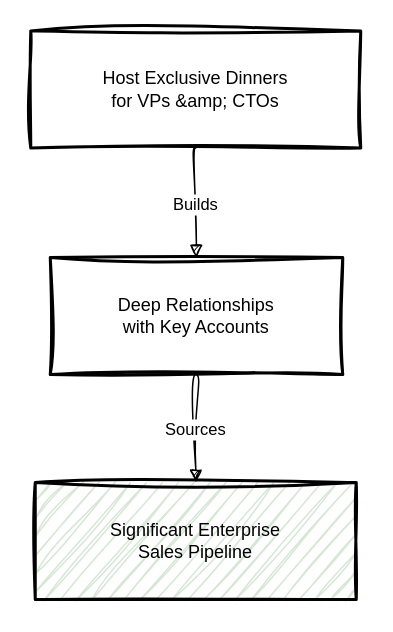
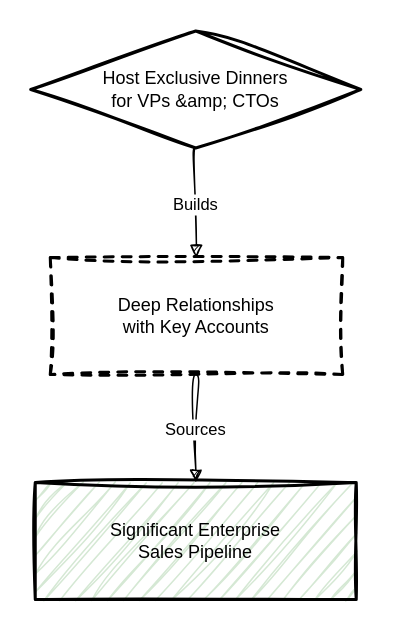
  <mxCell id="0" />
  <mxCell id="1" parent="0" />
- <mxCell id="2" value="Host Exclusive Dinners&#10;for VPs &amp;amp; CTOs" style="whiteSpace=wrap;strokeWidth=2;sketch=1;curveFitting=1;jiggle=2;" vertex="1" parent="1"><mxGeometry x="20" y="20" width="220" height="78" as="geometry" /></mxCell>
- <mxCell id="3" value="Deep Relationships&#10;with Key Accounts" style="whiteSpace=wrap;strokeWidth=2;sketch=1;curveFitting=1;jiggle=2;" vertex="1" parent="1"><mxGeometry x="33" y="171" width="195" height="78" as="geometry" /></mxCell>
+ <mxCell id="2" value="Host Exclusive Dinners&#10;for VPs &amp;amp; CTOs" style="rhombus;whiteSpace=wrap;strokeWidth=2;sketch=1;curveFitting=1;jiggle=2;" vertex="1" parent="1"><mxGeometry x="20" y="20" width="220" height="78" as="geometry" /></mxCell>
+ <mxCell id="3" value="Deep Relationships&#10;with Key Accounts" style="whiteSpace=wrap;strokeWidth=2;sketch=1;curveFitting=1;jiggle=2;dashed=1;" vertex="1" parent="1"><mxGeometry x="33" y="171" width="195" height="78" as="geometry" /></mxCell>
  <mxCell id="4" value="Significant Enterprise&#10;Sales Pipeline" style="whiteSpace=wrap;strokeWidth=2;sketch=1;curveFitting=1;jiggle=2;fillColor=#d5e8d4;" vertex="1" parent="1"><mxGeometry x="23" y="321" width="214" height="78" as="geometry" /></mxCell>
  <mxCell id="5" value="Builds" style="curved=1;startArrow=none;endArrow=block;exitX=0.5;exitY=1;entryX=0.5;entryY=-0.01;rounded=0;sketch=1;curveFitting=1;jiggle=2;" edge="1" parent="1" source="2" target="3"><mxGeometry relative="1" as="geometry"><Array as="points" /></mxGeometry></mxCell>
  <mxCell id="6" value="Sources" style="curved=1;startArrow=none;endArrow=block;exitX=0.5;exitY=0.99;entryX=0.5;entryY=0;rounded=0;sketch=1;curveFitting=1;jiggle=2;" edge="1" parent="1" source="3" target="4"><mxGeometry relative="1" as="geometry"><Array as="points" /></mxGeometry></mxCell>
